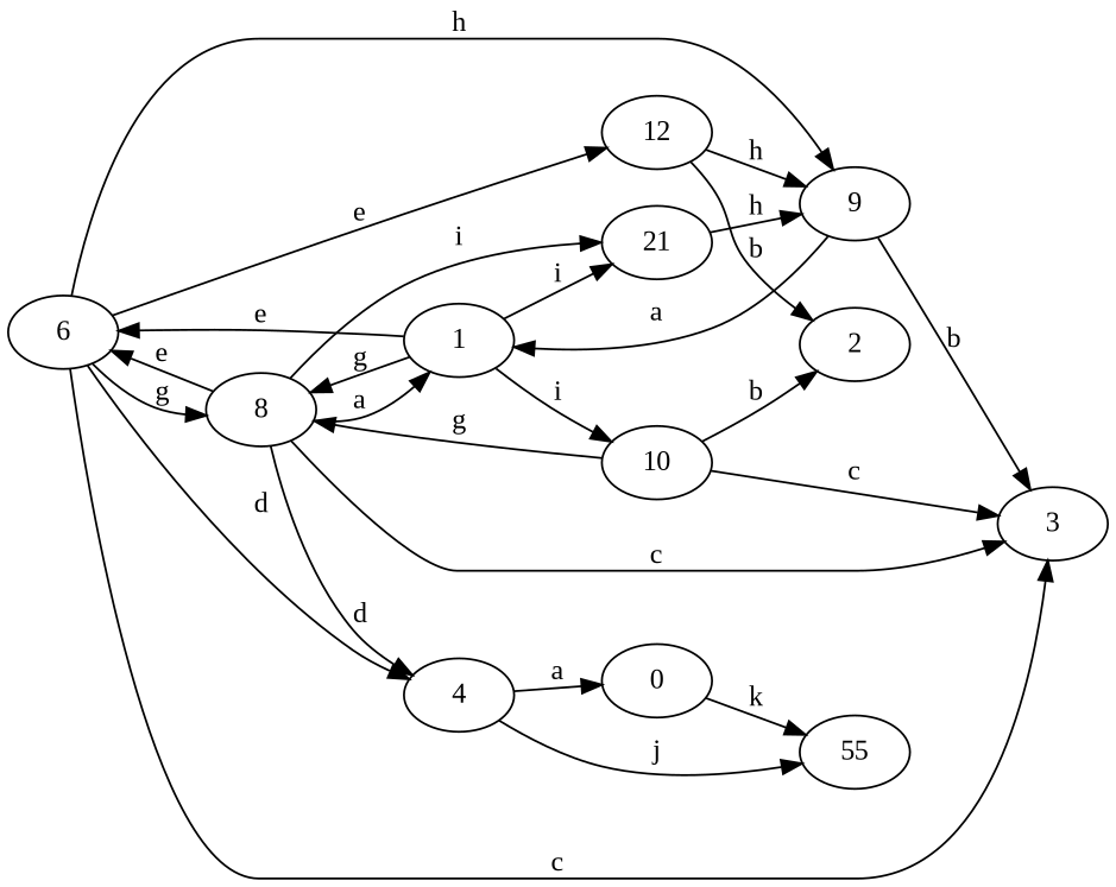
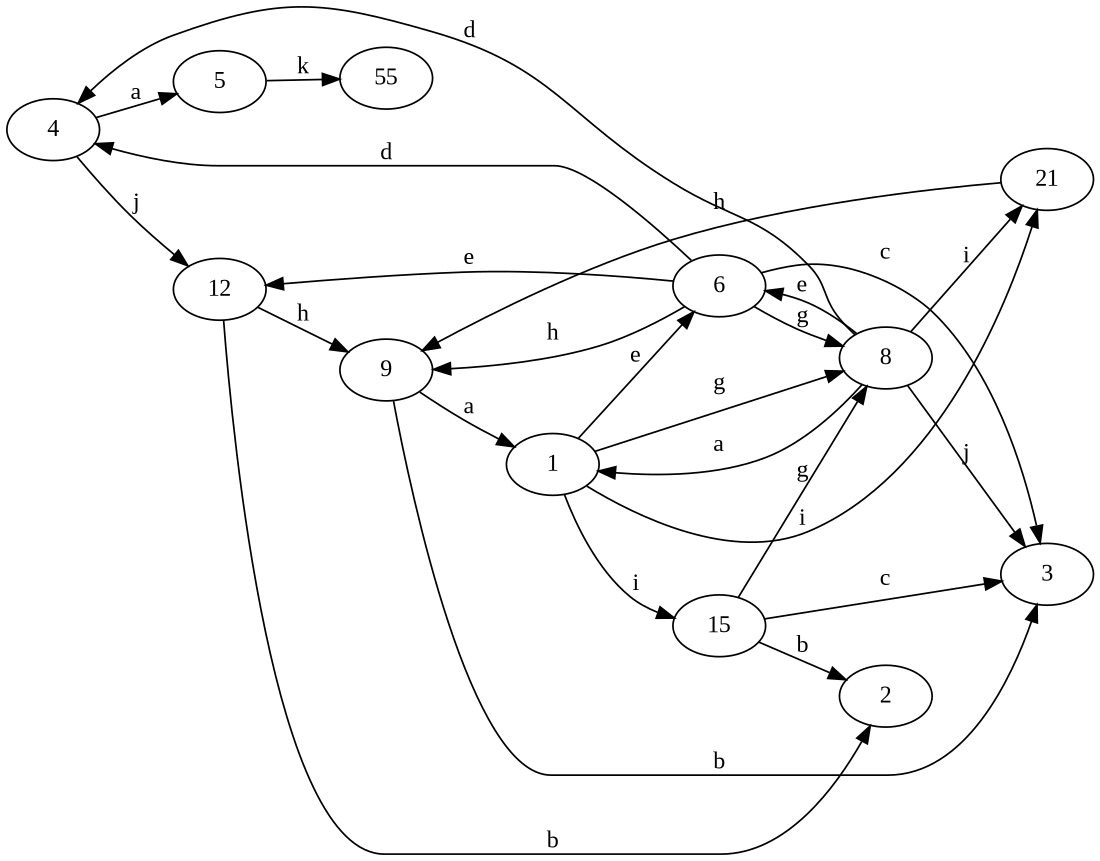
  strict digraph {
    fontname="Liberation Serif"
    rankdir=LR
    node [fontname="Liberation Serif"]
    edge [fontname="Liberation Serif"]
    n1 [label=55]
-   0
+   0 [label=5]
    1
    6
    8
-   10
+   10 [label=15]
    n7 [label=21]
    4
    12
    3
    9
    2
    0 -> n1 [label=k]
    1 -> 6 [label=e]
    1 -> 8 [label=g]
    1 -> 10 [label=i]
    1 -> n7 [label=i]
    6 -> 8 [label=g]
    6 -> 4 [label=d]
    6 -> 12 [label=e]
    6 -> 3 [label=c]
    6 -> 9 [label=h]
    8 -> 1 [label=a]
    8 -> 6 [label=e]
    8 -> n7 [label=i]
    8 -> 4 [label=d]
-   8 -> 3 [label=c]
+   8 -> 3 [label=j]
    10 -> 8 [label=g]
    10 -> 3 [label=c]
    10 -> 2 [label=b]
    n7 -> 9 [label=h]
    4 -> 0 [label=a]
-   4 -> n1 [label=j]
+   4 -> 12 [label=j]
    12 -> 9 [label=h]
    12 -> 2 [label=b]
    9 -> 1 [label=a]
    9 -> 3 [label=b]
  }
